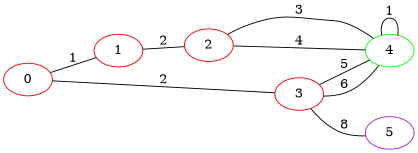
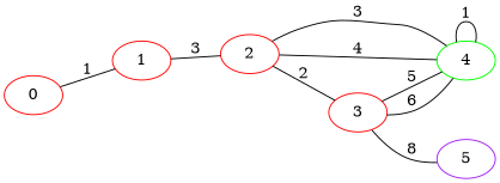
  graph {
    rankdir=LR
    node [color=red weight=1]
    0
    1
    2
    3
    4 [color=green weight=2]
    5 [color=purple weight=4]
    0 -- 1 [label=1]
-   1 -- 2 [label=2]
-   0 -- 3 [label=2]
+   1 -- 2 [label=3]
+   2 -- 3 [label=2]
    2 -- 4 [label=3]
    2 -- 4 [label=4]
    3 -- 4 [label=5]
    3 -- 4 [label=6]
    3 -- 5 [label=8]
    4 -- 4 [label=1]
  }
